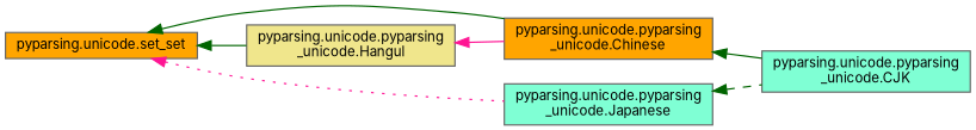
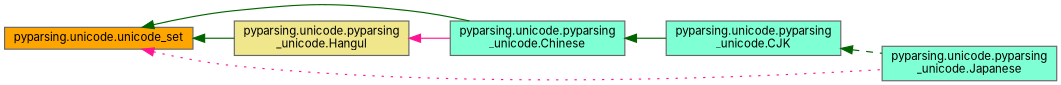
  digraph {
    fontname=Inter
    rankdir=LR
    node [color=gray40 fillcolor=aquamarine fontname=Inter fontsize=10 shape=box style=filled]
    edge [color=darkgreen dir=back fontname=Inter fontsize=10 labelfontname=Helvetica labelfontsize=10 style=solid]
    n1 [fontcolor=black height=0.2 label="pyparsing.unicode.pyparsing\l_unicode.CJK" width=0.4]
-   n2 [fillcolor=orange height=0.2 label="pyparsing.unicode.pyparsing\l_unicode.Chinese" width=0.4]
-   n3 [fillcolor=orange height=0.2 label="pyparsing.unicode.set_set" width=0.4]
+   n2 [height=0.2 label="pyparsing.unicode.pyparsing\l_unicode.Chinese" width=0.4]
+   n3 [fillcolor=orange height=0.2 label="pyparsing.unicode.unicode_set" width=0.4]
    n4 [height=0.2 label="pyparsing.unicode.pyparsing\l_unicode.Japanese" width=0.4]
    n5 [fillcolor=khaki height=0.2 label="pyparsing.unicode.pyparsing\l_unicode.Hangul" width=0.4]
    n2 -> n1
    n3 -> n2
    n3 -> n4 [color=deeppink style=dotted]
    n3 -> n5
-   n4 -> n1 [style=dashed]
+   n1 -> n4 [style=dashed]
    n5 -> n2 [color=deeppink]
  }
